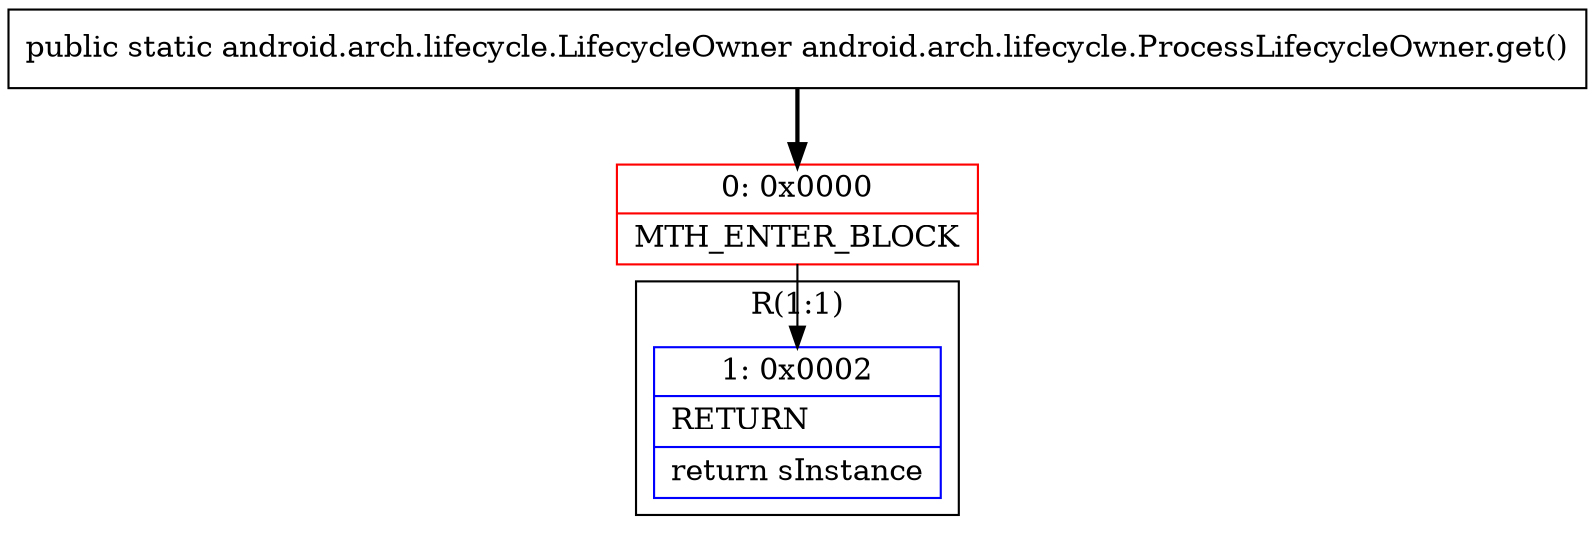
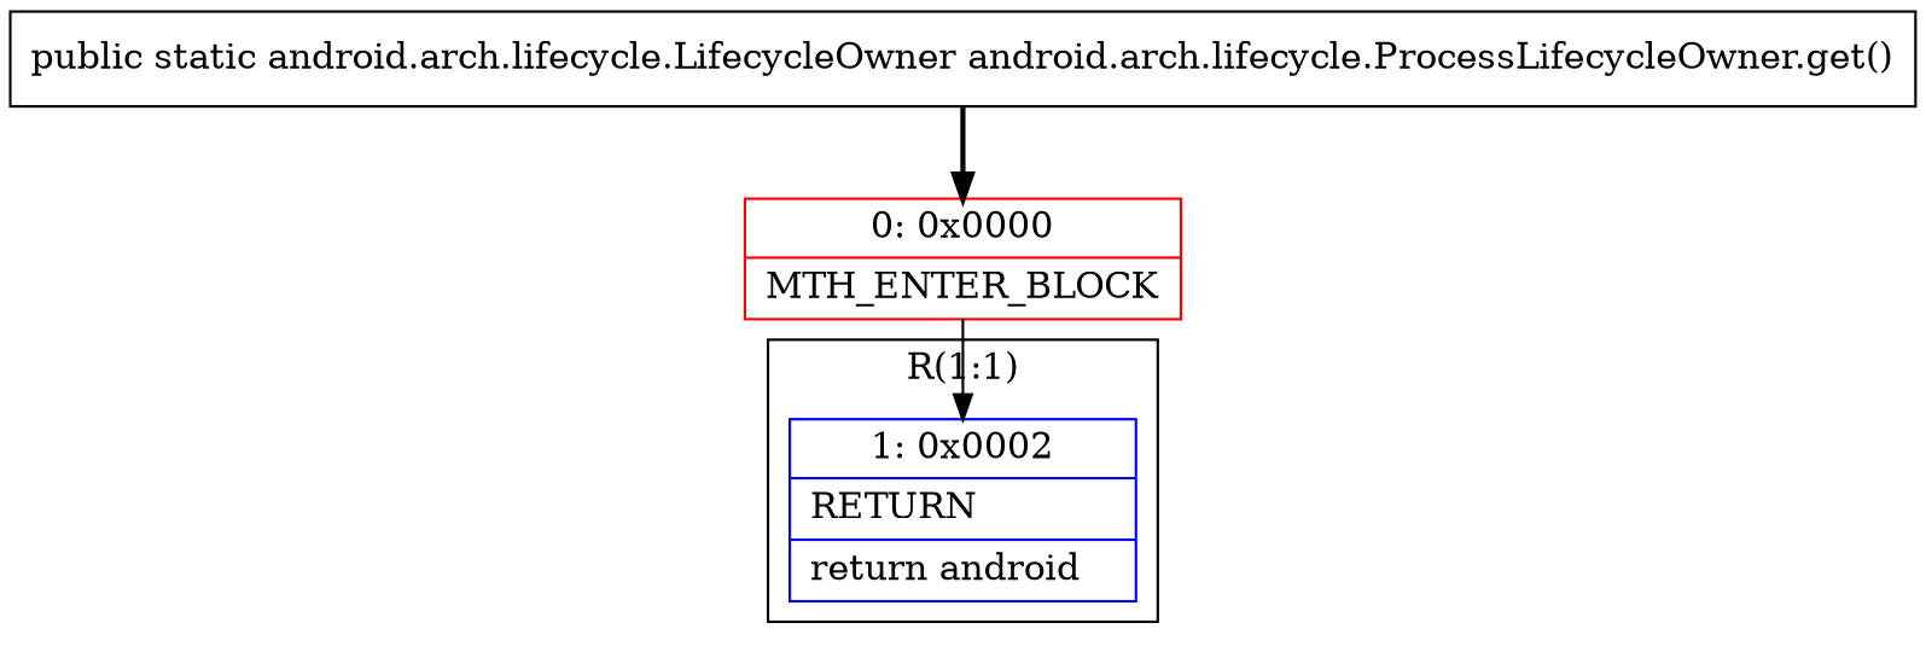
  digraph {
    node [shape=record]
-   n1 [color=blue label="{1\:\ 0x0002|RETURN\l|return sInstance\l}"]
+   n1 [color=blue label="{1\:\ 0x0002|RETURN\l|return android\l}"]
    n2 [color=red label="{0\:\ 0x0000|MTH_ENTER_BLOCK\l}"]
    n3 [label="{public static android.arch.lifecycle.LifecycleOwner android.arch.lifecycle.ProcessLifecycleOwner.get() }"]
    subgraph cluster_1 {
      label="R(1:1)"
      n1
    }
    n2 -> n1 [style=solid]
    n3 -> n2 [style=bold]
  }
